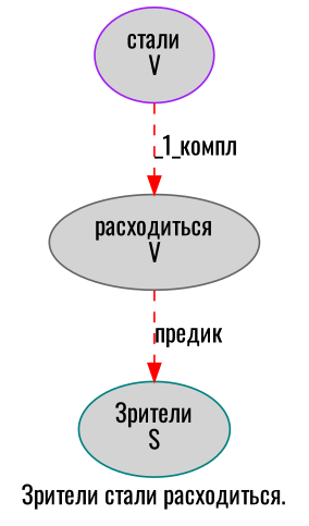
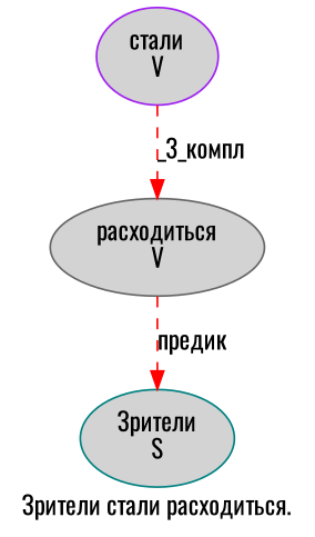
  digraph {
    fontname=Oswald
    label="Зрители стали расходиться."
    node [fillcolor=lightgray fontname=Oswald penwidth=1 shape=ellipse style=filled]
    edge [color=red fontname=Oswald style=dashed]
    n1 [color=teal label="Зрители\nS"]
    n2 [color=purple label="стали\nV"]
    n3 [color=gray40 label="расходиться\nV"]
-   n2 -> n3 [label="_1_компл"]
+   n2 -> n3 [label="_3_компл"]
    n3 -> n1 [label="предик"]
  }
